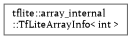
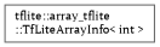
  digraph {
    rankdir=LR
    fontname="PT Serif"
-   n1 [color=grey40 fillcolor=white fontname="PT Serif" fontsize=10 height=0.2 label="tflite::array_internal\l::TfLiteArrayInfo\< int \>" shape=box style=filled width=0.4]
+   n1 [color=grey40 fillcolor=white fontname="PT Serif" fontsize=10 height=0.2 label="tflite::array_tflite\l::TfLiteArrayInfo\< int \>" shape=box style=filled width=0.4]
  }
